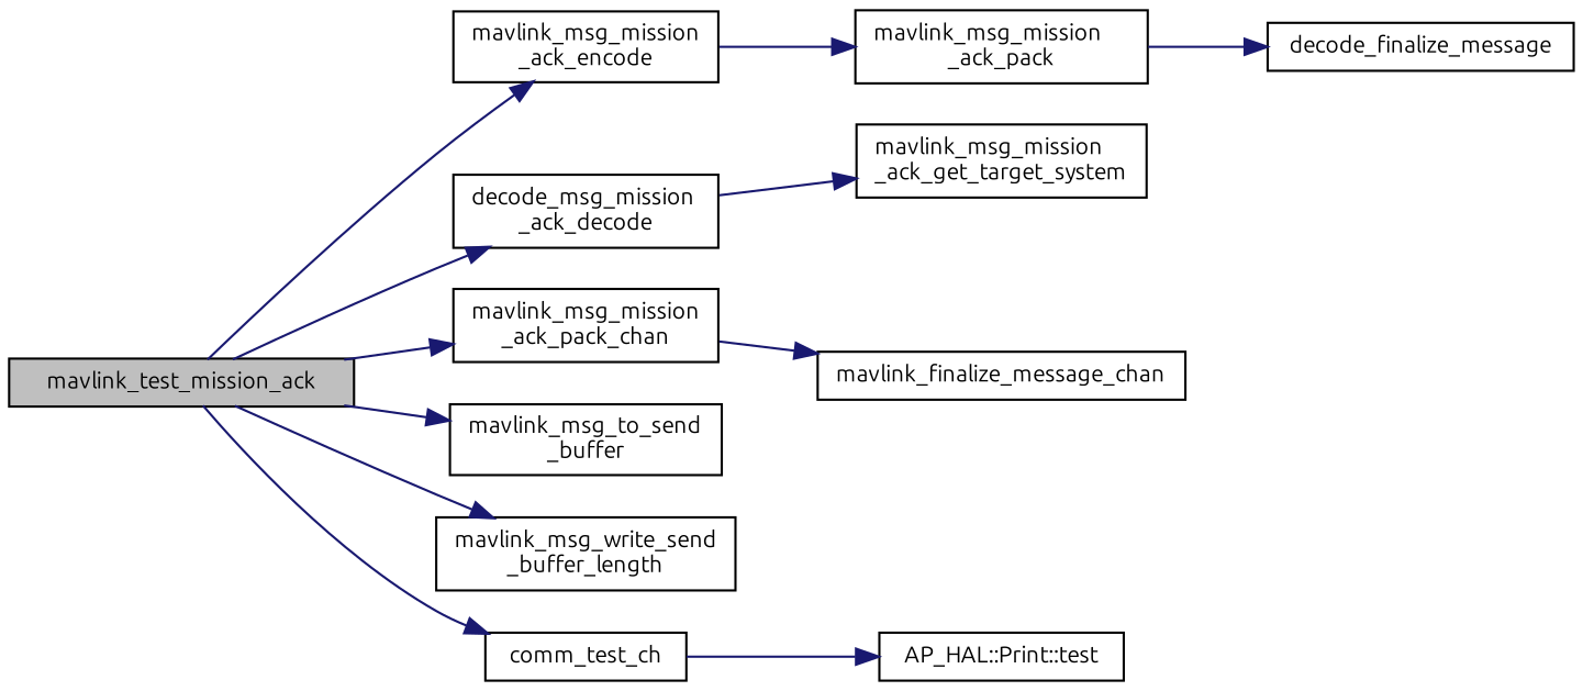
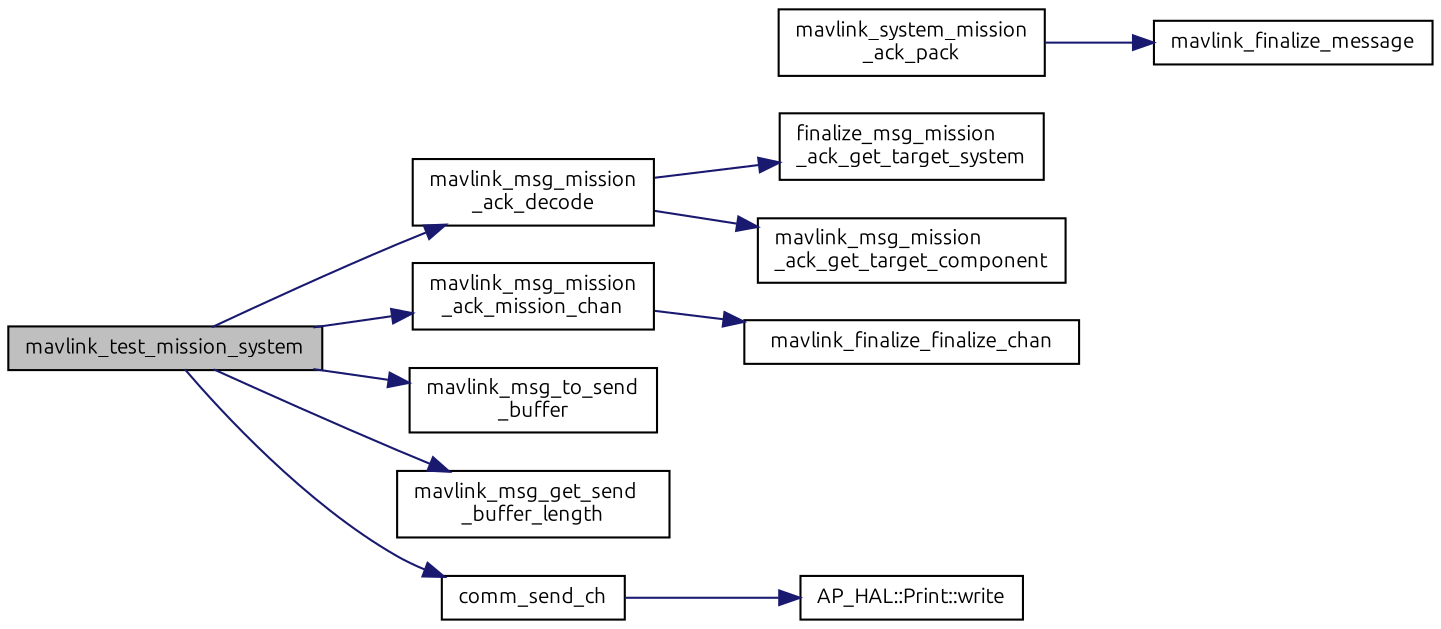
  digraph {
    fontname=Ubuntu
    rankdir=LR
    node [color=black fillcolor=white fontname=Ubuntu fontsize=10 shape=record style=filled]
    edge [color=midnightblue fontname=Ubuntu fontsize=10 labelfontname=Helvetica labelfontsize=10 style=solid]
-   n1 [fillcolor=grey75 fontcolor=black height=0.2 label=mavlink_test_mission_ack width=0.4]
-   n2 [height=0.2 label="mavlink_msg_mission\l_ack_encode" width=0.4]
-   n3 [height=0.2 label="decode_msg_mission\l_ack_decode" width=0.4]
-   n4 [height=0.2 label="mavlink_msg_mission\l_ack_pack_chan" width=0.4]
+   n1 [fillcolor=grey75 fontcolor=black height=0.2 label=mavlink_test_mission_system width=0.4]
+   n3 [height=0.2 label="mavlink_msg_mission\l_ack_decode" width=0.4]
+   n4 [height=0.2 label="mavlink_msg_mission\l_ack_mission_chan" width=0.4]
    n5 [height=0.2 label="mavlink_msg_to_send\l_buffer" width=0.4]
-   n6 [height=0.2 label="mavlink_msg_write_send\l_buffer_length" width=0.4]
-   n7 [height=0.2 label=comm_test_ch width=0.4]
-   n8 [height=0.2 label="mavlink_msg_mission\l_ack_pack" width=0.4]
-   n9 [height=0.2 label=decode_finalize_message width=0.4]
-   n10 [height=0.2 label="mavlink_msg_mission\l_ack_get_target_system" width=0.4]
-   n12 [height=0.2 label=mavlink_finalize_message_chan width=0.4]
-   n13 [height=0.2 label="AP_HAL::Print::test" width=0.4]
-   n1 -> n2
+   n6 [height=0.2 label="mavlink_msg_get_send\l_buffer_length" width=0.4]
+   n7 [height=0.2 label=comm_send_ch width=0.4]
+   n8 [height=0.2 label="mavlink_system_mission\l_ack_pack" width=0.4]
+   n9 [height=0.2 label=mavlink_finalize_message width=0.4]
+   n10 [height=0.2 label="finalize_msg_mission\l_ack_get_target_system" width=0.4]
+   n11 [height=0.2 label="mavlink_msg_mission\l_ack_get_target_component" width=0.4]
+   n12 [height=0.2 label=mavlink_finalize_finalize_chan width=0.4]
+   n13 [height=0.2 label="AP_HAL::Print::write" width=0.4]
    n1 -> n3
    n1 -> n4
    n1 -> n5
    n1 -> n6
    n1 -> n7
-   n2 -> n8
    n3 -> n10
+   n3 -> n11
    n4 -> n12
    n7 -> n13
    n8 -> n9
  }
